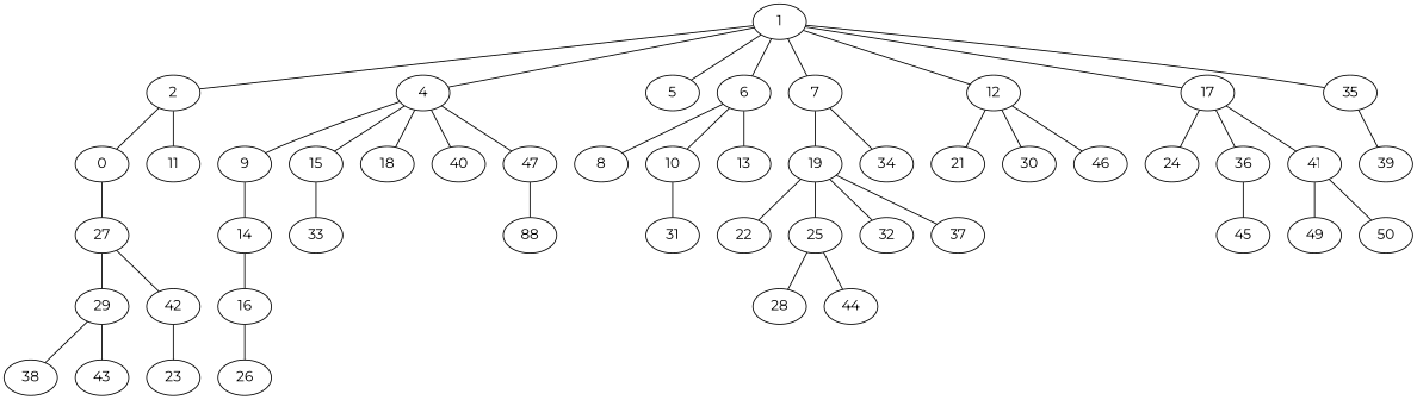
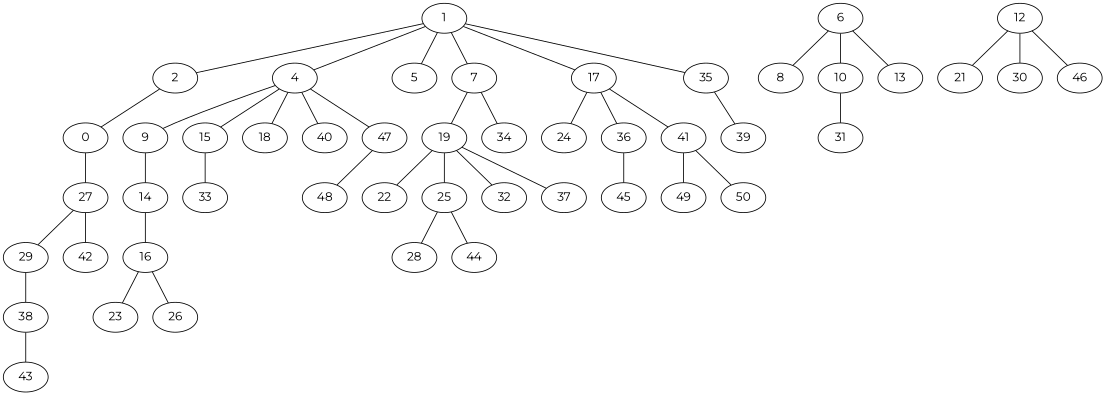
  graph {
    fontname=Montserrat
    node [fontname=Montserrat]
    edge [fontname=Montserrat]
    1
    2
    4
    5
    6
    7
    12
    17
    35
    n10 [label=0]
-   11
    9
    15
    18
    40
    47
    8
    10
    13
    19
    34
    21
    30
    46
    24
    36
    41
    39
    27
    14
    33
-   48 [label=88]
+   48
    31
    22
    25
    32
    37
    45
    49
    50
    29
    42
    38
    43
    16
    28
    44
    23
    26
    1 -- 2
    1 -- 4
    1 -- 5
-   1 -- 6
    1 -- 7
-   1 -- 12
    1 -- 17
    1 -- 35
    2 -- n10
-   2 -- 11
    4 -- 9
    4 -- 15
    4 -- 18
    4 -- 40
    4 -- 47
    6 -- 8
    6 -- 10
    6 -- 13
    7 -- 19
    7 -- 34
    12 -- 21
    12 -- 30
    12 -- 46
    17 -- 24
    17 -- 36
    17 -- 41
    35 -- 39
    n10 -- 27
    9 -- 14
    15 -- 33
    47 -- 48
    10 -- 31
    19 -- 22
    19 -- 25
    19 -- 32
    19 -- 37
    36 -- 45
    41 -- 49
    41 -- 50
    27 -- 29
    27 -- 42
    14 -- 16
    25 -- 28
    25 -- 44
    29 -- 38
-   29 -- 43
-   42 -- 23
+   38 -- 43
+   16 -- 23
    16 -- 26
  }
